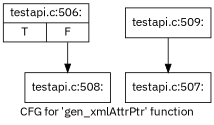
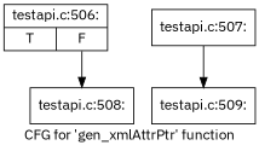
  digraph {
    fontname="IBM Plex Sans"
    label="CFG for 'gen_xmlAttrPtr' function"
    node [fontname="IBM Plex Sans" shape=record]
    edge [fontname="IBM Plex Sans"]
    n1 [label="{testapi.c:506:|{<s0>T|<s1>F}}"]
    n2 [label="{testapi.c:508:}"]
    n3 [label="{testapi.c:507:}"]
    n4 [label="{testapi.c:509:}"]
    n1 -> n2 [tailport=s1]
-   n4 -> n3
+   n3 -> n4
  }
